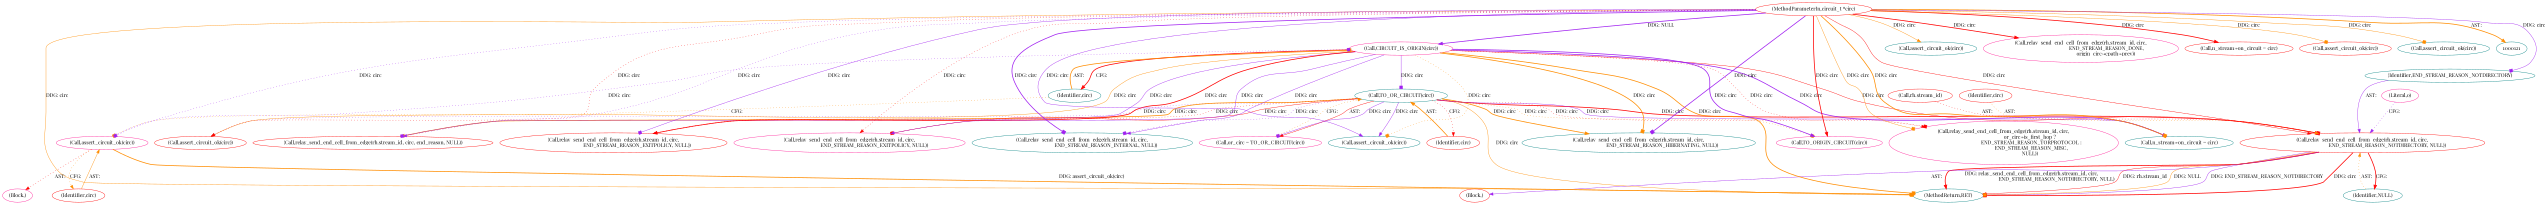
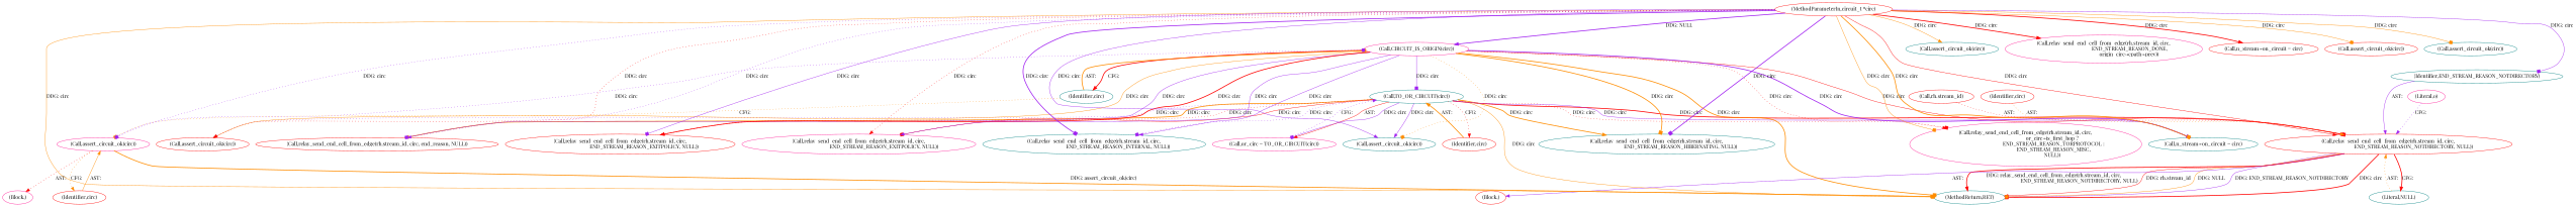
  digraph {
    fontname="Playfair Display"
    node [color=red fontname="Playfair Display"]
    edge [arrowhead=normal color=purple fontname="Playfair Display" style=solid]
    n1 [label="(Call,relay_send_end_cell_from_edge(rh.stream_id, circ,\n                                    END_STREAM_REASON_NOTDIRECTORY, NULL))"]
    n2 [color=teal label="(MethodReturn,RET)"]
-   n3 [color=teal label="(Identifier,NULL)"]
+   n3 [color=teal label="(Literal,NULL)"]
    n4 [label="(Block,)"]
    n5 [color=teal label="(Call,TO_OR_CIRCUIT(circ))"]
    n6 [label="(Call,assert_circuit_ok(circ))"]
    n7 [label="(Call,relay_send_end_cell_from_edge(rh.stream_id, circ, end_reason, NULL))"]
    n8 [label="(Identifier,circ)"]
    n9 [label="(Call,relay_send_end_cell_from_edge(rh.stream_id, circ,\n                                  END_STREAM_REASON_EXITPOLICY, NULL))"]
    n10 [color=deeppink label="(Call,relay_send_end_cell_from_edge(rh.stream_id, circ,\n                                    END_STREAM_REASON_EXITPOLICY, NULL))"]
    n11 [color=deeppink label="(Call,or_circ = TO_OR_CIRCUIT(circ))"]
    n12 [color=teal label="(Call,relay_send_end_cell_from_edge(rh.stream_id, circ,\n                                  END_STREAM_REASON_INTERNAL, NULL))"]
    n13 [color=teal label="(Call,assert_circuit_ok(circ))"]
    n14 [color=teal label="(Call,relay_send_end_cell_from_edge(rh.stream_id, circ,\n                                  END_STREAM_REASON_HIBERNATING, NULL))"]
-   n15 [color=deeppink label="(Call,TO_ORIGIN_CIRCUIT(circ))"]
    n16 [color=deeppink label="(Call,relay_send_end_cell_from_edge(rh.stream_id, circ,\n                                      or_circ->is_first_hop ?\n                                        END_STREAM_REASON_TORPROTOCOL :\n                                        END_STREAM_REASON_MISC,\n                                      NULL))"]
    n17 [color=teal label="(Call,n_stream->on_circuit = circ)"]
    n18 [color=deeppink label="(Call,CIRCUIT_IS_ORIGIN(circ))"]
    n19 [color=teal label="(Identifier,circ)"]
    n20 [color=deeppink label="(Call,assert_circuit_ok(circ))"]
    n21 [label="(Identifier,circ)"]
    n22 [color=deeppink label="(Block,)"]
    n23 [label="(MethodParameterIn,circuit_t *circ)"]
    n24 [color=teal label="(Call,assert_circuit_ok(circ))"]
    n25 [color=deeppink label="(Call,relay_send_end_cell_from_edge(rh.stream_id, circ,\n                                     END_STREAM_REASON_DONE,\n                                    origin_circ->cpath->prev))"]
    n26 [label="(Call,n_stream->on_circuit = circ)"]
    n27 [label="(Call,assert_circuit_ok(circ))"]
    n28 [color=teal label="(Call,assert_circuit_ok(circ))"]
-   1000121 [color=teal]
    n30 [color=teal label="(Identifier,END_STREAM_REASON_NOTDIRECTORY)"]
    n31 [color=deeppink label="(Literal,0)"]
    n32 [label="(Call,rh.stream_id)"]
    n33 [label="(Identifier,circ)"]
    n1 -> n2 [arrowhead=box label="DDG: END_STREAM_REASON_NOTDIRECTORY"]
    n1 -> n2 [arrowhead=box color=red label="DDG: circ" style=bold]
    n1 -> n2 [color=red label="DDG: relay_send_end_cell_from_edge(rh.stream_id, circ,\n                                    END_STREAM_REASON_NOTDIRECTORY, NULL)" style=bold]
    n1 -> n2 [color=red label="DDG: rh.stream_id"]
    n1 -> n2 [arrowhead=box color=darkorange label="DDG: NULL"]
    n1 -> n3 [color=red label="CFG: " style=bold]
    n1 -> n4 [label="AST: "]
    n3 -> n1 [color=darkorange label="AST: " style=dotted]
    n5 -> n1 [arrowhead=box color=red label="DDG: circ" style=bold]
    n5 -> n2 [arrowhead=box color=darkorange label="DDG: circ"]
    n5 -> n6 [label="DDG: circ" style=dotted]
    n5 -> n7 [color=darkorange label="DDG: circ" style=bold]
    n5 -> n8 [color=red label="CFG: " style=dotted]
    n5 -> n9 [color=red label="DDG: circ" style=dotted]
    n5 -> n10 [arrowhead=box color=red label="DDG: circ"]
    n5 -> n11 [color=red label="AST: "]
    n5 -> n11 [arrowhead=box label="DDG: circ"]
    n5 -> n12 [arrowhead=box label="DDG: circ" style=dotted]
    n5 -> n13 [label="DDG: circ"]
    n5 -> n14 [color=darkorange label="DDG: circ" style=bold]
-   n5 -> n15 [arrowhead=box color=darkorange label="DDG: circ" style=dotted]
    n5 -> n16 [arrowhead=box color=red label="DDG: circ" style=dotted]
    n5 -> n17 [label="DDG: circ"]
    n8 -> n5 [color=darkorange label="AST: " style=bold]
-   n11 -> n5 [color=darkorange label="CFG: " style=dotted]
+   n11 -> n5 [label="CFG: " style=dotted]
    n18 -> n1 [color=red label="DDG: circ"]
    n18 -> n2 [arrowhead=box color=darkorange label="DDG: circ" style=bold]
    n18 -> n5 [arrowhead=box label="DDG: circ"]
    n18 -> n6 [color=darkorange label="DDG: circ"]
    n18 -> n7 [arrowhead=box label="DDG: circ"]
    n18 -> n9 [color=red label="DDG: circ" style=bold]
    n18 -> n10 [label="DDG: circ"]
    n18 -> n12 [label="DDG: circ"]
    n18 -> n13 [arrowhead=box color=darkorange label="DDG: circ" style=dotted]
    n18 -> n14 [arrowhead=box color=darkorange label="DDG: circ" style=bold]
-   n18 -> n15 [label="DDG: circ" style=bold]
    n18 -> n16 [color=red label="DDG: circ" style=dotted]
    n18 -> n17 [label="DDG: circ" style=bold]
    n18 -> n19 [color=red label="CFG: " style=bold]
    n19 -> n18 [arrowhead=box color=darkorange label="AST: " style=bold]
    n19 -> n20 [arrowhead=box color=darkorange label="CFG: " style=dotted]
    n20 -> n2 [color=darkorange label="DDG: assert_circuit_ok(circ)" style=bold]
    n20 -> n18 [arrowhead=box label="DDG: circ" style=dotted]
    n20 -> n21 [color=darkorange label="CFG: " style=dotted]
    n20 -> n22 [color=red label="AST: " style=dotted]
    n21 -> n20 [color=darkorange label="AST: "]
    n23 -> n1 [color=red label="DDG: circ"]
    n23 -> n2 [arrowhead=box color=darkorange label="DDG: circ"]
    n23 -> n6 [color=red label="DDG: circ" style=dotted]
    n23 -> n7 [label="DDG: circ" style=dotted]
    n23 -> n9 [arrowhead=box label="DDG: circ"]
    n23 -> n10 [color=red label="DDG: circ" style=dotted]
    n23 -> n12 [arrowhead=box label="DDG: circ" style=bold]
    n23 -> n13 [label="DDG: circ"]
    n23 -> n14 [arrowhead=box label="DDG: circ" style=bold]
-   n23 -> n15 [color=red label="DDG: circ" style=bold]
    n23 -> n16 [arrowhead=box color=darkorange label="DDG: circ"]
    n23 -> n17 [arrowhead=box color=darkorange label="DDG: circ" style=bold]
    n23 -> n18 [label="DDG: NULL" style=bold]
    n23 -> n20 [arrowhead=box label="DDG: circ" style=dotted]
    n23 -> n24 [color=darkorange label="DDG: circ"]
    n23 -> n25 [color=red label="DDG: circ" style=bold]
    n23 -> n26 [color=red label="DDG: circ" style=bold]
    n23 -> n27 [arrowhead=box color=darkorange label="DDG: circ"]
    n23 -> n28 [arrowhead=box color=darkorange label="DDG: circ"]
-   n23 -> 1000121 [color=darkorange label="AST: " style=bold]
    n23 -> n30 [arrowhead=box label="DDG: circ"]
    n30 -> n1 [label="AST: "]
    n31 -> n1 [label="CFG: " style=dotted]
    n32 -> n1 [color=red label="AST: " style=dotted]
    n33 -> n1 [color=darkorange label="AST: " style=dotted]
  }
